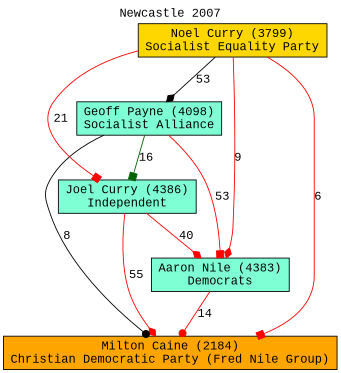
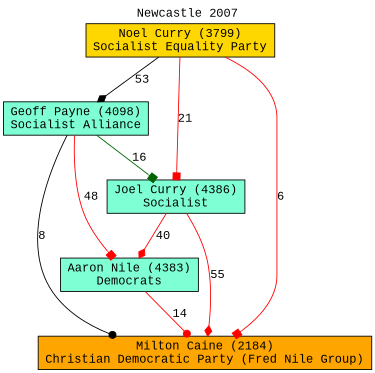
  digraph {
    fontname="Liberation Mono"
    label="Newcastle 2007"
    labelloc=t
    mclimit=10
    node [fillcolor=aquamarine fontname="Liberation Mono" shape=box style=filled]
    edge [arrowhead=diamond color=red fontname="Liberation Mono"]
    n1 [fillcolor=orange label="Milton Caine (2184)\nChristian Democratic Party (Fred Nile Group)"]
    n2 [label="Aaron Nile (4383)\nDemocrats"]
-   n3 [label="Joel Curry (4386)\nIndependent"]
+   n3 [label="Joel Curry (4386)\nSocialist"]
    n4 [label="Geoff Payne (4098)\nSocialist Alliance"]
    n5 [fillcolor=gold label="Noel Curry (3799)\nSocialist Equality Party"]
    n2 -> n1 [arrowhead=dot label=14]
    n3 -> n1 [label=55]
    n3 -> n2 [label=40]
    n4 -> n1 [arrowhead=dot color=black label=8]
-   n4 -> n2 [arrowhead=box label=53]
+   n4 -> n2 [arrowhead=box label=48]
    n4 -> n3 [arrowhead=box color=darkgreen label=16]
    n5 -> n1 [arrowhead=box label=6]
-   n5 -> n2 [label=9]
    n5 -> n3 [arrowhead=box label=21]
    n5 -> n4 [color=black label=53]
  }
